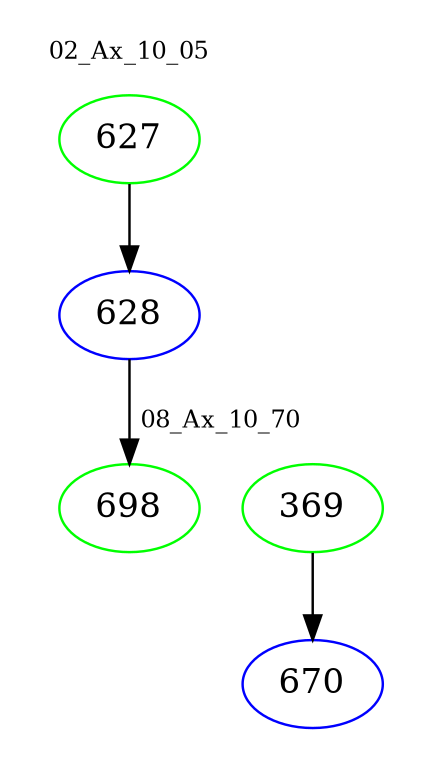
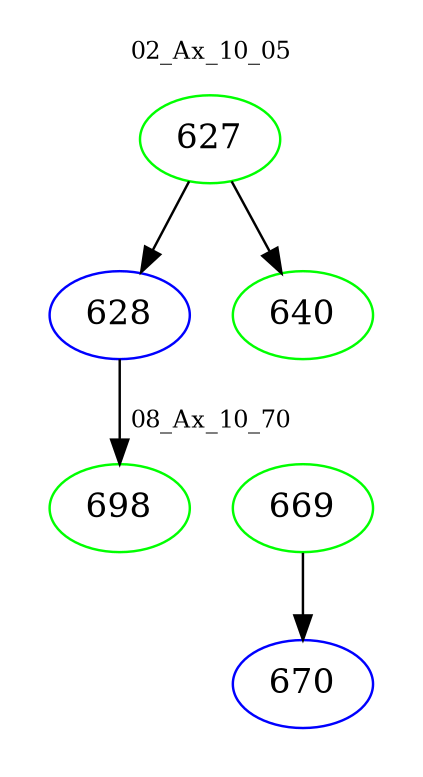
  digraph {
    node [color=green]
    edge [color=black]
-   n1 [label=369]
+   n1 [label=669]
    n2 [label=698]
    n3 [color=blue label=670]
    n4 [label=627]
    n5 [color=blue label=628]
+   n6 [label=640]
    subgraph cluster_1 {
      color=white
      fontsize=10
      label="08_Ax_10_70"
      n1
      n2
      n3
    }
    subgraph cluster_2 {
      color=white
      fontsize=10
      label="02_Ax_10_05"
      n4
      n5
+     n6
    }
    n1 -> n3
    n4 -> n5
+   n4 -> n6
    n5 -> n2
  }
